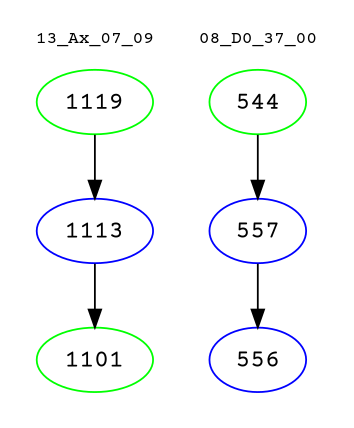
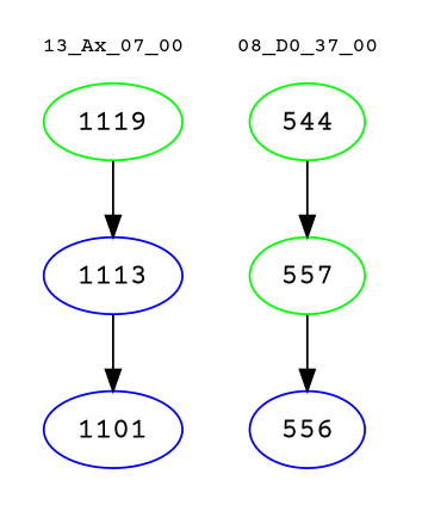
  digraph {
    fontname="Courier Prime"
    node [color=blue fontname="Courier Prime"]
    edge [color=black fontname="Courier Prime"]
    n1 [color=green label=1119]
    n2 [label=1113]
-   n3 [color=green label=1101]
+   n3 [label=1101]
    n4 [color=green label=544]
-   n5 [label=557]
+   n5 [color=green label=557]
    n6 [label=556]
    subgraph cluster_1 {
      color=white
      fontsize=10
-     label="13_Ax_07_09"
+     label="13_Ax_07_00"
      n1
      n2
      n3
    }
    subgraph cluster_2 {
      color=white
      fontsize=10
      label="08_D0_37_00"
      n4
      n5
      n6
    }
    n1 -> n2
    n2 -> n3
    n4 -> n5
    n5 -> n6
  }
